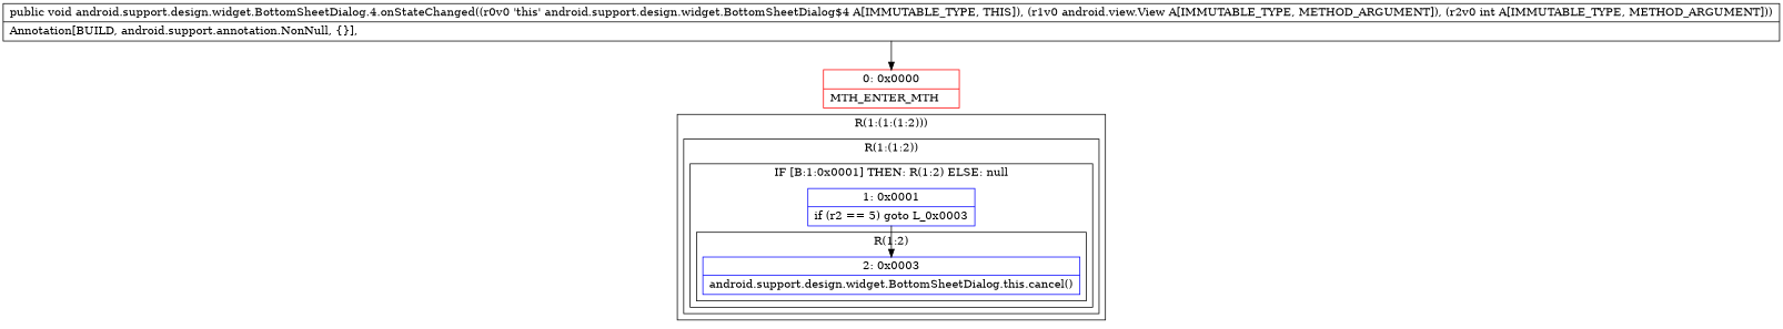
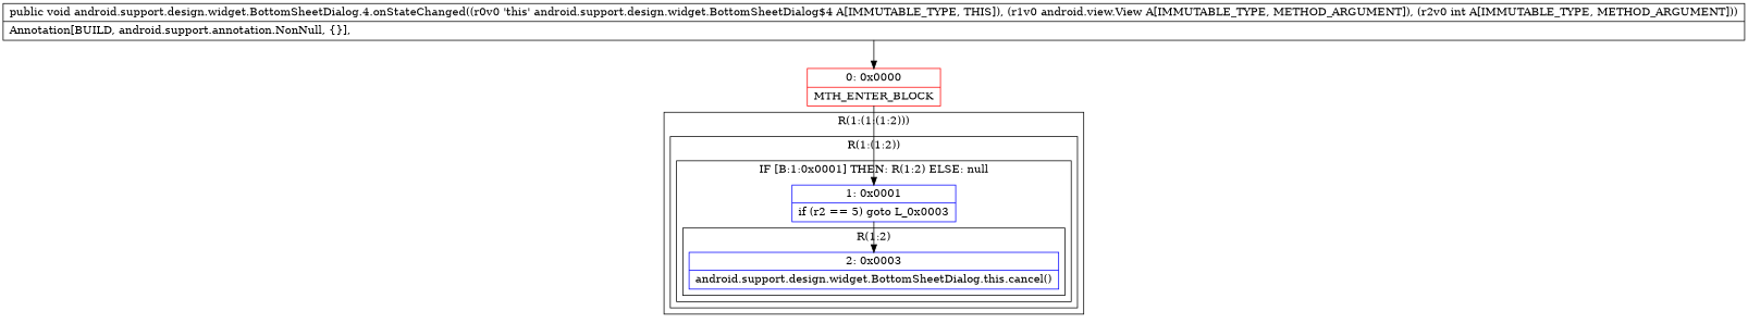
  digraph {
    node [color=blue shape=record]
    n1 [label="{2\:\ 0x0003|android.support.design.widget.BottomSheetDialog.this.cancel()\l}"]
    n2 [label="{1\:\ 0x0001|if (r2 == 5) goto L_0x0003\l}"]
-   n3 [color=red label="{0\:\ 0x0000|MTH_ENTER_MTH\l}"]
+   n3 [color=red label="{0\:\ 0x0000|MTH_ENTER_BLOCK\l}"]
    n4 [label="{public void android.support.design.widget.BottomSheetDialog.4.onStateChanged((r0v0 'this' android.support.design.widget.BottomSheetDialog$4 A[IMMUTABLE_TYPE, THIS]), (r1v0 android.view.View A[IMMUTABLE_TYPE, METHOD_ARGUMENT]), (r2v0 int A[IMMUTABLE_TYPE, METHOD_ARGUMENT]))  | Annotation[BUILD, android.support.annotation.NonNull, \{\}], \l}" color=""]
    subgraph cluster_1 {
      label="R(1:(1:(1:2)))"
      subgraph cluster_2 {
        label="R(1:(1:2))"
        subgraph cluster_3 {
          label="IF [B:1:0x0001] THEN: R(1:2) ELSE: null"
          n2
          subgraph cluster_4 {
            label="R(1:2)"
            n1
          }
        }
      }
    }
    n2 -> n1
+   n3 -> n2
    n4 -> n3
  }
